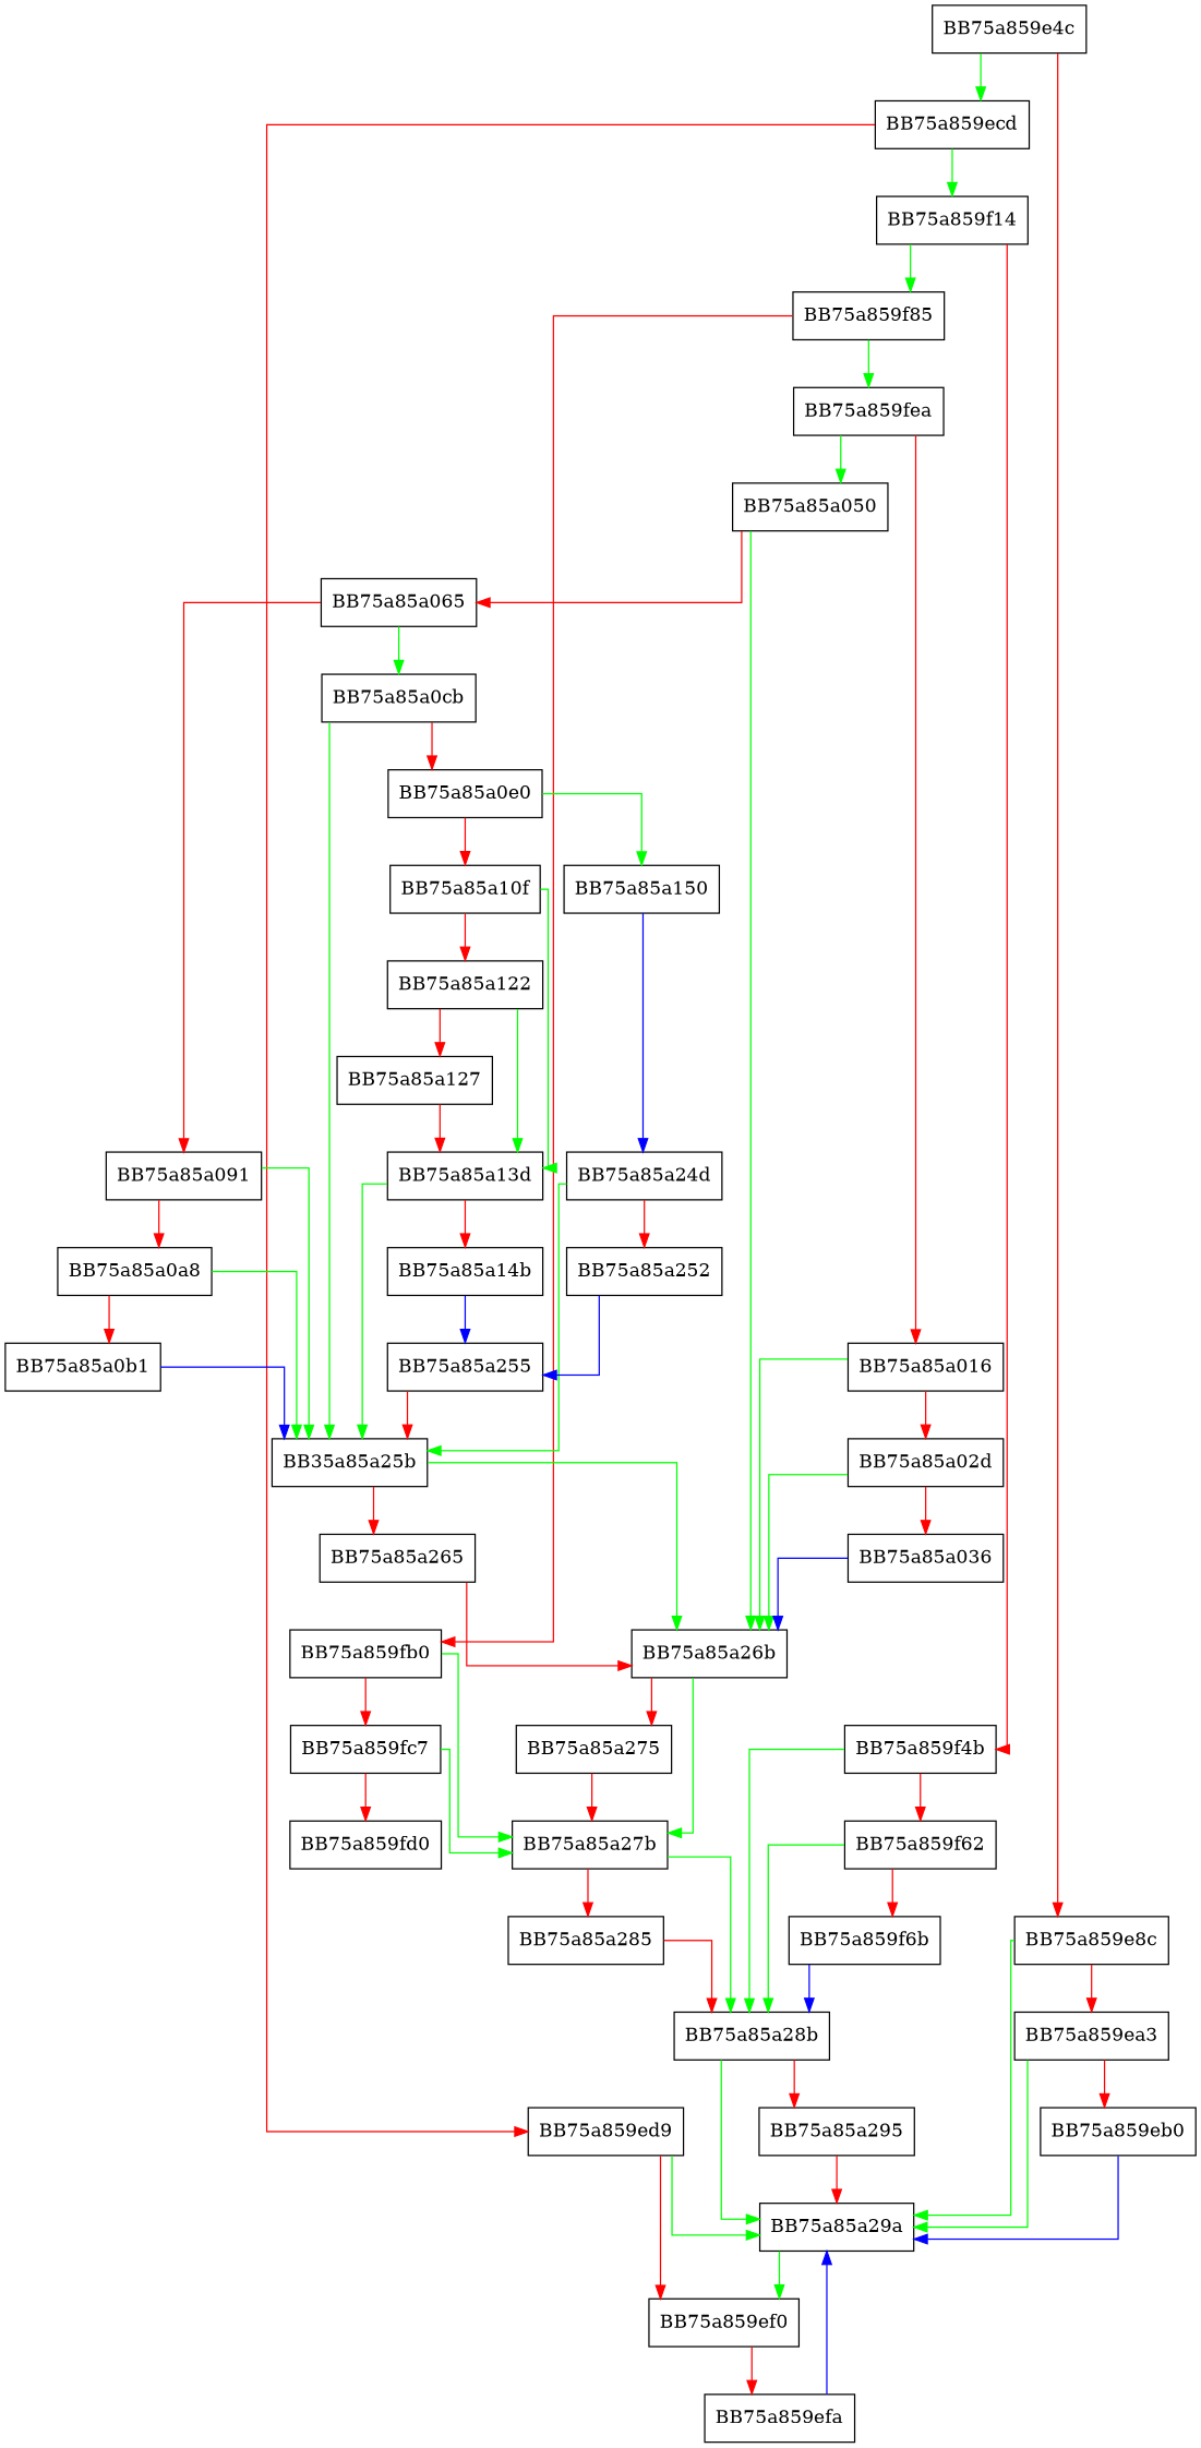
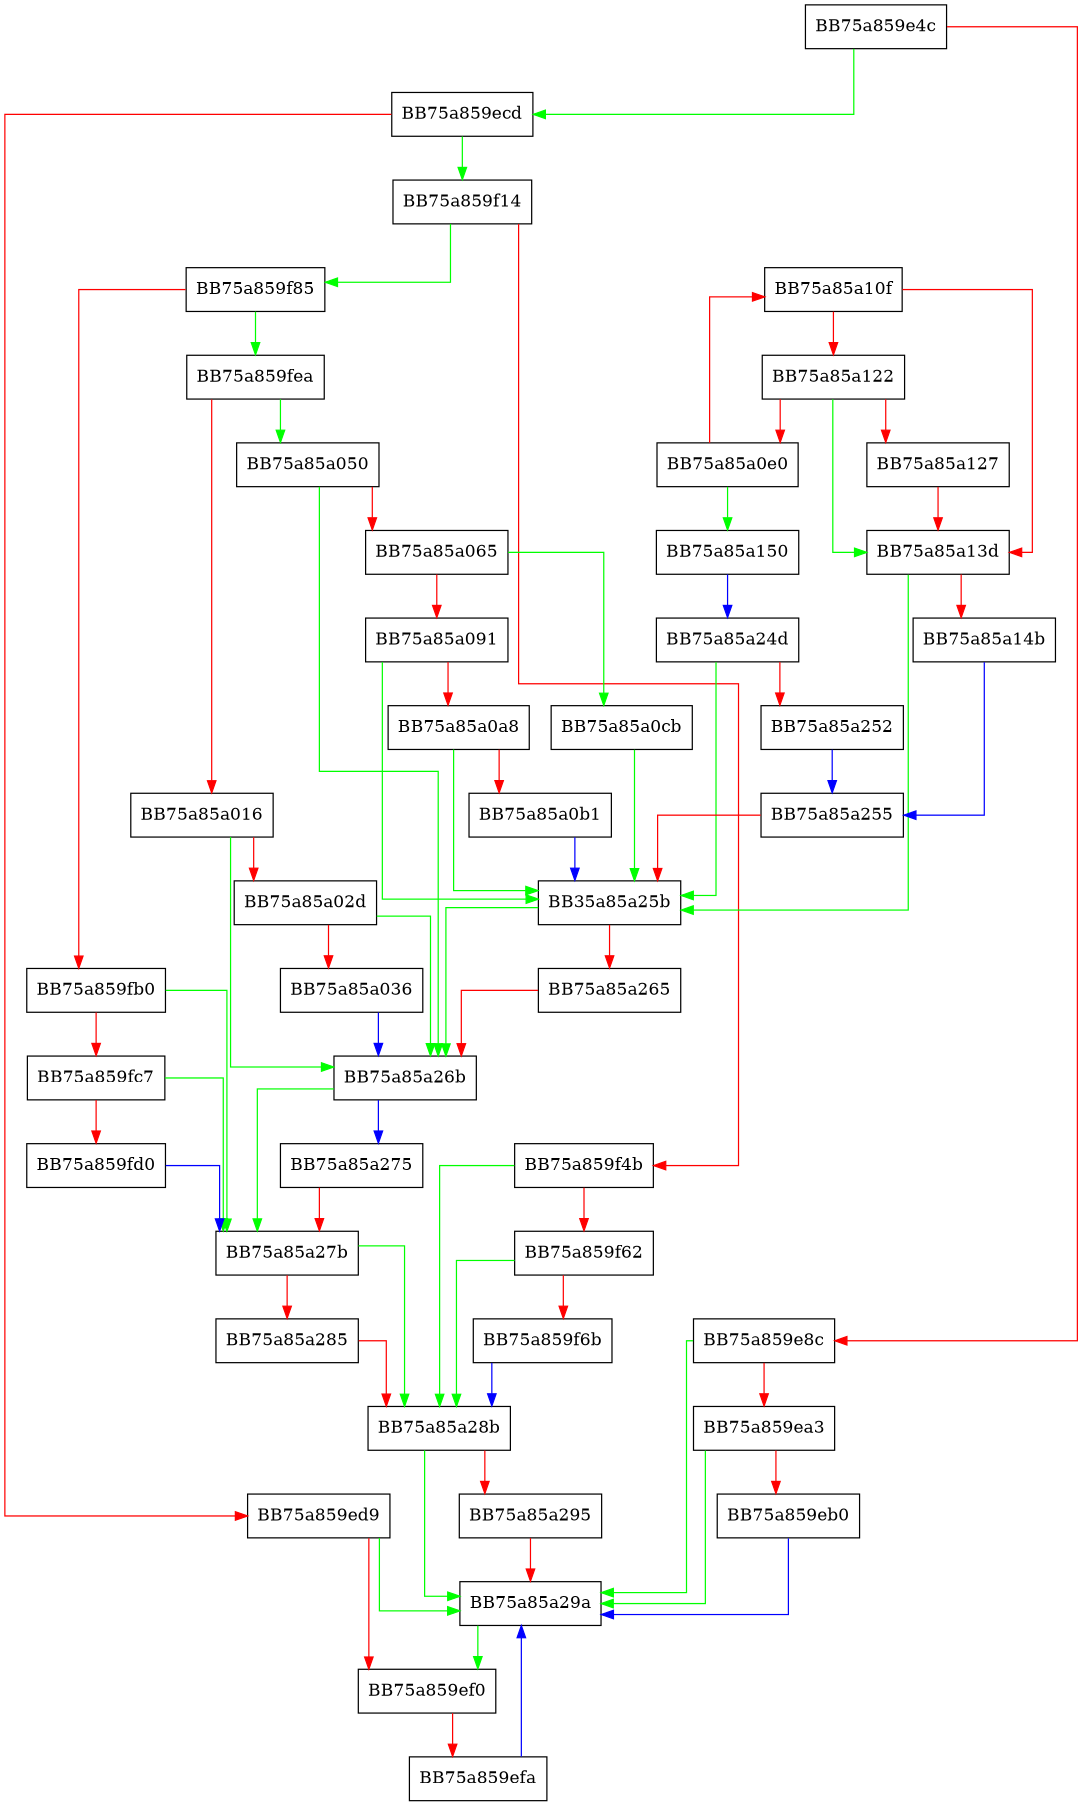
  digraph {
    splines=ortho
    node [shape=box]
    edge [color=red]
    BB75a859e4c
    BB75a859ecd
    BB75a859e8c
    BB75a859f14
    BB75a859ed9
    BB75a85a29a
    BB75a859ea3
    BB75a859f85
    BB75a859f4b
    BB75a859ef0
    BB75a859eb0
    BB75a859fea
    BB75a859fb0
    BB75a85a28b
    BB75a859f62
    BB75a859efa
    BB75a85a050
    BB75a85a016
    BB75a85a27b
    BB75a859fc7
    BB75a85a295
    BB75a859f6b
    BB75a85a26b
    BB75a85a065
    BB75a85a02d
    BB75a85a285
    BB75a859fd0
    BB75a85a275
    BB75a85a0cb
    BB75a85a091
    BB75a85a036
    n32 [label=BB35a85a25b]
    BB75a85a0e0
    BB75a85a0a8
    BB75a85a265
    BB75a85a150
    BB75a85a10f
    BB75a85a0b1
    BB75a85a24d
    BB75a85a13d
    BB75a85a122
    BB75a85a252
    BB75a85a14b
    BB75a85a127
    BB75a85a255
    BB75a859e4c -> BB75a859ecd [color=green]
    BB75a859e4c -> BB75a859e8c
    BB75a859ecd -> BB75a859f14 [color=green]
    BB75a859ecd -> BB75a859ed9
    BB75a859e8c -> BB75a85a29a [color=green]
    BB75a859e8c -> BB75a859ea3
    BB75a859f14 -> BB75a859f85 [color=green]
    BB75a859f14 -> BB75a859f4b
    BB75a859ed9 -> BB75a85a29a [color=green]
    BB75a859ed9 -> BB75a859ef0
    BB75a85a29a -> BB75a859ef0 [color=green]
    BB75a859ea3 -> BB75a85a29a [color=green]
    BB75a859ea3 -> BB75a859eb0
    BB75a859f85 -> BB75a859fea [color=green]
    BB75a859f85 -> BB75a859fb0
    BB75a859f4b -> BB75a85a28b [color=green]
    BB75a859f4b -> BB75a859f62
    BB75a859ef0 -> BB75a859efa
    BB75a859eb0 -> BB75a85a29a [color=blue]
    BB75a859fea -> BB75a85a050 [color=green]
    BB75a859fea -> BB75a85a016
    BB75a859fb0 -> BB75a85a27b [color=green]
    BB75a859fb0 -> BB75a859fc7
    BB75a85a28b -> BB75a85a29a [color=green]
    BB75a85a28b -> BB75a85a295
    BB75a859f62 -> BB75a85a28b [color=green]
    BB75a859f62 -> BB75a859f6b
    BB75a859efa -> BB75a85a29a [color=blue]
    BB75a85a050 -> BB75a85a26b [color=green]
    BB75a85a050 -> BB75a85a065
    BB75a85a016 -> BB75a85a26b [color=green]
    BB75a85a016 -> BB75a85a02d
    BB75a85a27b -> BB75a85a28b [color=green]
    BB75a85a27b -> BB75a85a285
    BB75a859fc7 -> BB75a85a27b [color=green]
    BB75a859fc7 -> BB75a859fd0
    BB75a85a295 -> BB75a85a29a
    BB75a859f6b -> BB75a85a28b [color=blue]
    BB75a85a26b -> BB75a85a27b [color=green]
-   BB75a85a26b -> BB75a85a275
+   BB75a85a26b -> BB75a85a275 [color=blue]
    BB75a85a065 -> BB75a85a0cb [color=green]
    BB75a85a065 -> BB75a85a091
    BB75a85a02d -> BB75a85a26b [color=green]
    BB75a85a02d -> BB75a85a036
    BB75a85a285 -> BB75a85a28b
+   BB75a859fd0 -> BB75a85a27b [color=blue]
    BB75a85a275 -> BB75a85a27b
    BB75a85a0cb -> n32 [color=green]
-   BB75a85a0cb -> BB75a85a0e0
+   BB75a85a122 -> BB75a85a0e0
    BB75a85a091 -> n32 [color=green]
    BB75a85a091 -> BB75a85a0a8
    BB75a85a036 -> BB75a85a26b [color=blue]
    n32 -> BB75a85a26b [color=green]
    n32 -> BB75a85a265
    BB75a85a0e0 -> BB75a85a150 [color=green]
    BB75a85a0e0 -> BB75a85a10f
    BB75a85a0a8 -> n32 [color=green]
    BB75a85a0a8 -> BB75a85a0b1
    BB75a85a265 -> BB75a85a26b
    BB75a85a150 -> BB75a85a24d [color=blue]
-   BB75a85a10f -> BB75a85a13d [color=green]
+   BB75a85a10f -> BB75a85a13d
    BB75a85a10f -> BB75a85a122
    BB75a85a0b1 -> n32 [color=blue]
    BB75a85a24d -> n32 [color=green]
    BB75a85a24d -> BB75a85a252
    BB75a85a13d -> n32 [color=green]
    BB75a85a13d -> BB75a85a14b
    BB75a85a122 -> BB75a85a13d [color=green]
    BB75a85a122 -> BB75a85a127
    BB75a85a252 -> BB75a85a255 [color=blue]
    BB75a85a14b -> BB75a85a255 [color=blue]
    BB75a85a127 -> BB75a85a13d
    BB75a85a255 -> n32
  }
